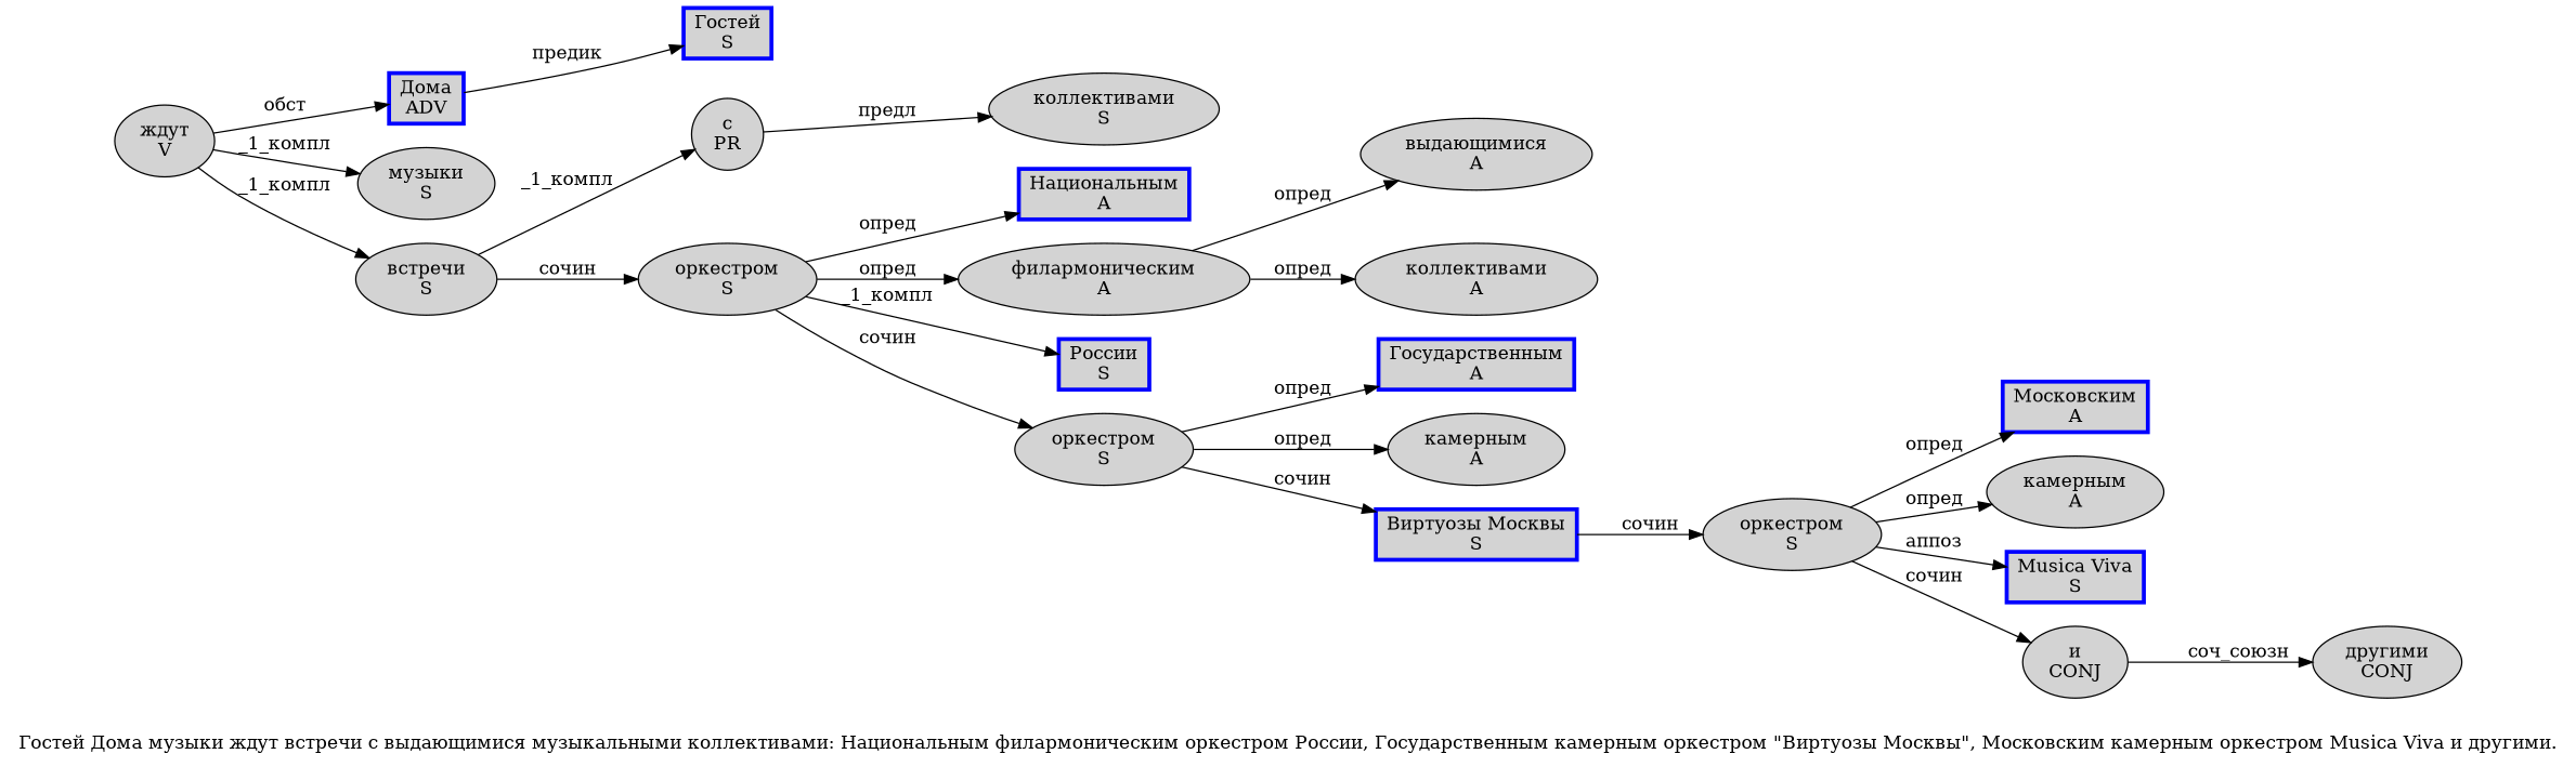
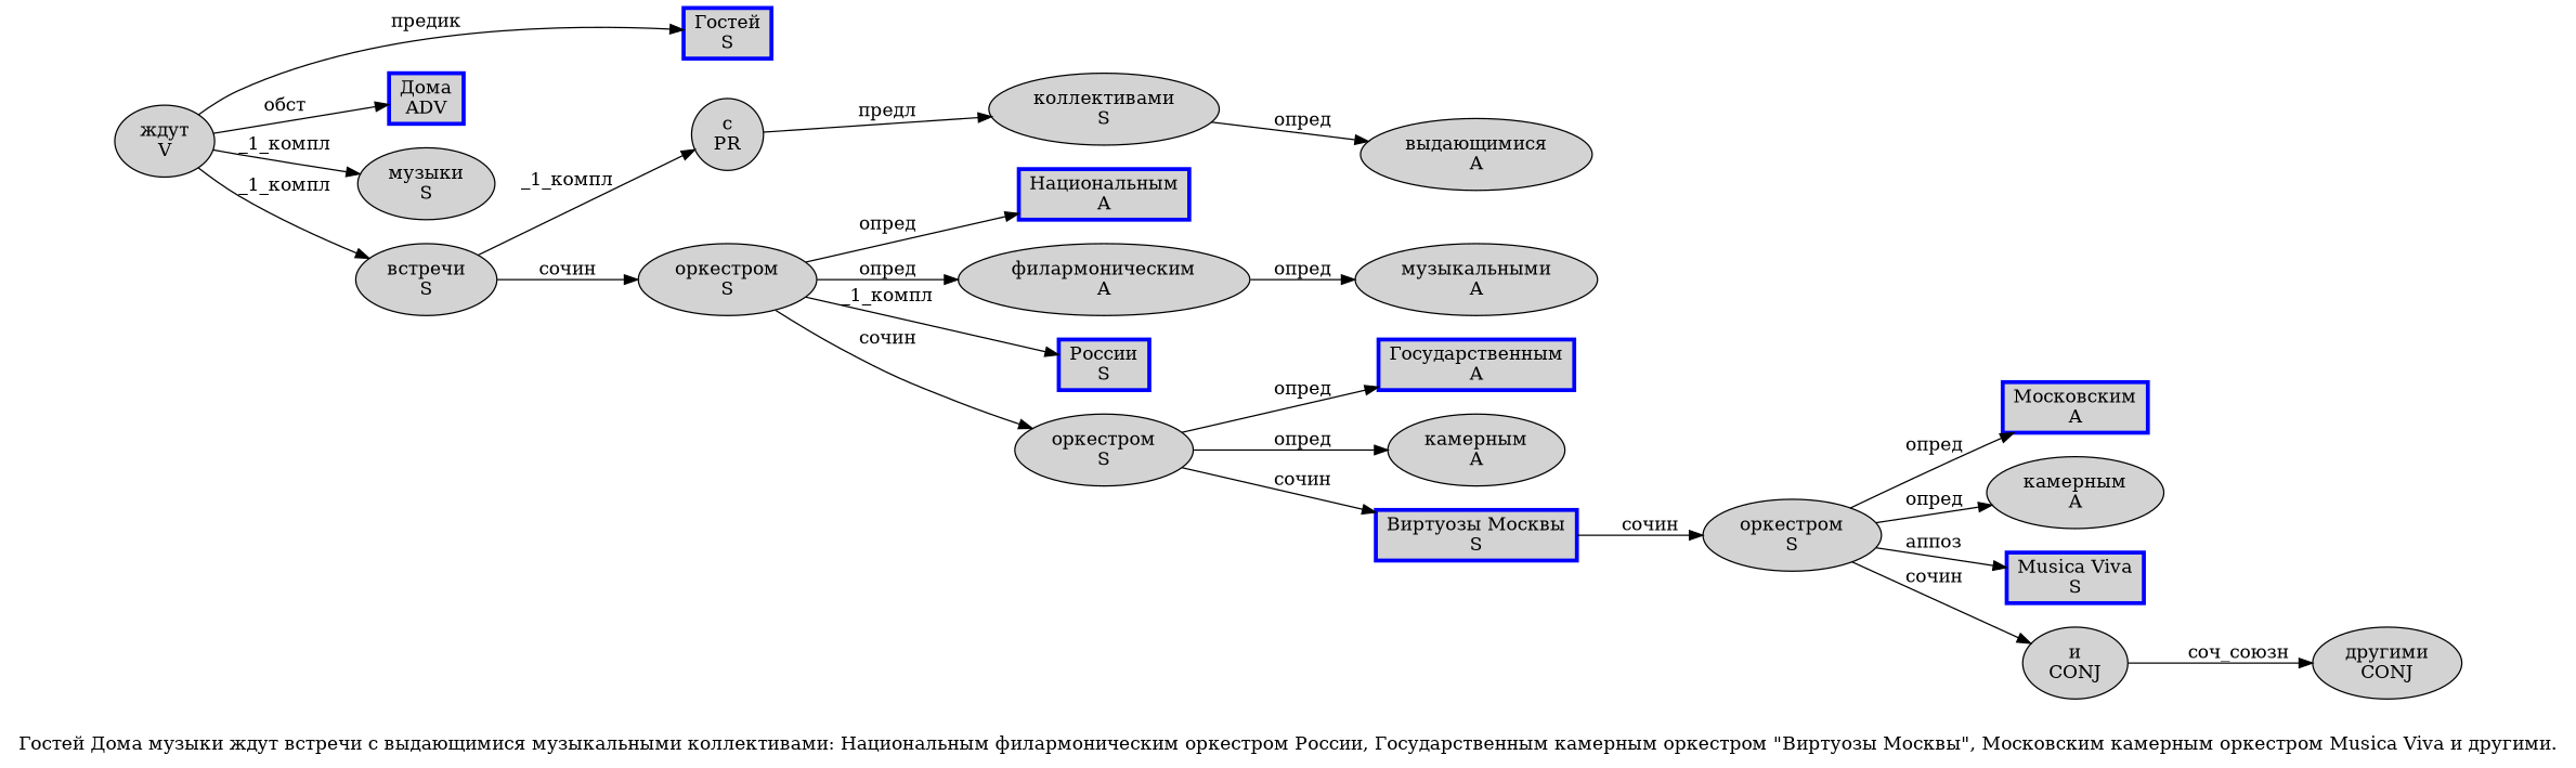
  digraph {
    label="Гостей Дома музыки ждут встречи с выдающимися музыкальными коллективами: Национальным филармоническим оркестром России, Государственным камерным оркестром \"Виртуозы Москвы\", Московским камерным оркестром Musica Viva и другими."
    rankdir=LR
    node [fillcolor=lightgray penwidth=1 shape=ellipse style=filled]
    n1 [color=blue label="Гостей\nS" penwidth=3 shape=box]
    n2 [color=blue label="Дома\nADV" penwidth=3 shape=box]
    n3 [label="музыки\nS"]
    n4 [label="ждут\nV"]
    n5 [label="встречи\nS"]
    n6 [label="с\nPR"]
    n7 [label="оркестром\nS"]
    n8 [label="коллективами\nS"]
    n9 [color=blue label="Национальным\nA" penwidth=3 shape=box]
    n10 [label="филармоническим\nA"]
    n11 [color=blue label="России\nS" penwidth=3 shape=box]
    n12 [label="оркестром\nS"]
    n13 [label="выдающимися\nA"]
-   n14 [label="коллективами\nA"]
+   n14 [label="музыкальными\nA"]
    n15 [color=blue label="Государственным\nA" penwidth=3 shape=box]
    n16 [label="камерным\nA"]
    n17 [color=blue label="Виртуозы Москвы\nS" penwidth=3 shape=box]
    n18 [label="оркестром\nS"]
    n19 [color=blue label="Московским\nA" penwidth=3 shape=box]
    n20 [label="камерным\nA"]
    n21 [color=blue label="Musica Viva\nS" penwidth=3 shape=box]
    n22 [label="и\nCONJ"]
    n23 [label="другими\nCONJ"]
-   n2 -> n1 [label="предик"]
+   n4 -> n1 [label="предик"]
    n4 -> n2 [label="обст"]
    n4 -> n3 [label="_1_компл"]
    n4 -> n5 [label="_1_компл"]
    n5 -> n6 [label="_1_компл"]
    n5 -> n7 [label="сочин"]
    n6 -> n8 [label="предл"]
    n7 -> n9 [label="опред"]
    n7 -> n10 [label="опред"]
    n7 -> n11 [label="_1_компл"]
    n7 -> n12 [label="сочин"]
-   n10 -> n13 [label="опред"]
+   n8 -> n13 [label="опред"]
    n10 -> n14 [label="опред"]
    n12 -> n15 [label="опред"]
    n12 -> n16 [label="опред"]
    n12 -> n17 [label="сочин"]
    n17 -> n18 [label="сочин"]
    n18 -> n19 [label="опред"]
    n18 -> n20 [label="опред"]
    n18 -> n21 [label="аппоз"]
    n18 -> n22 [label="сочин"]
    n22 -> n23 [label="соч_союзн"]
  }
